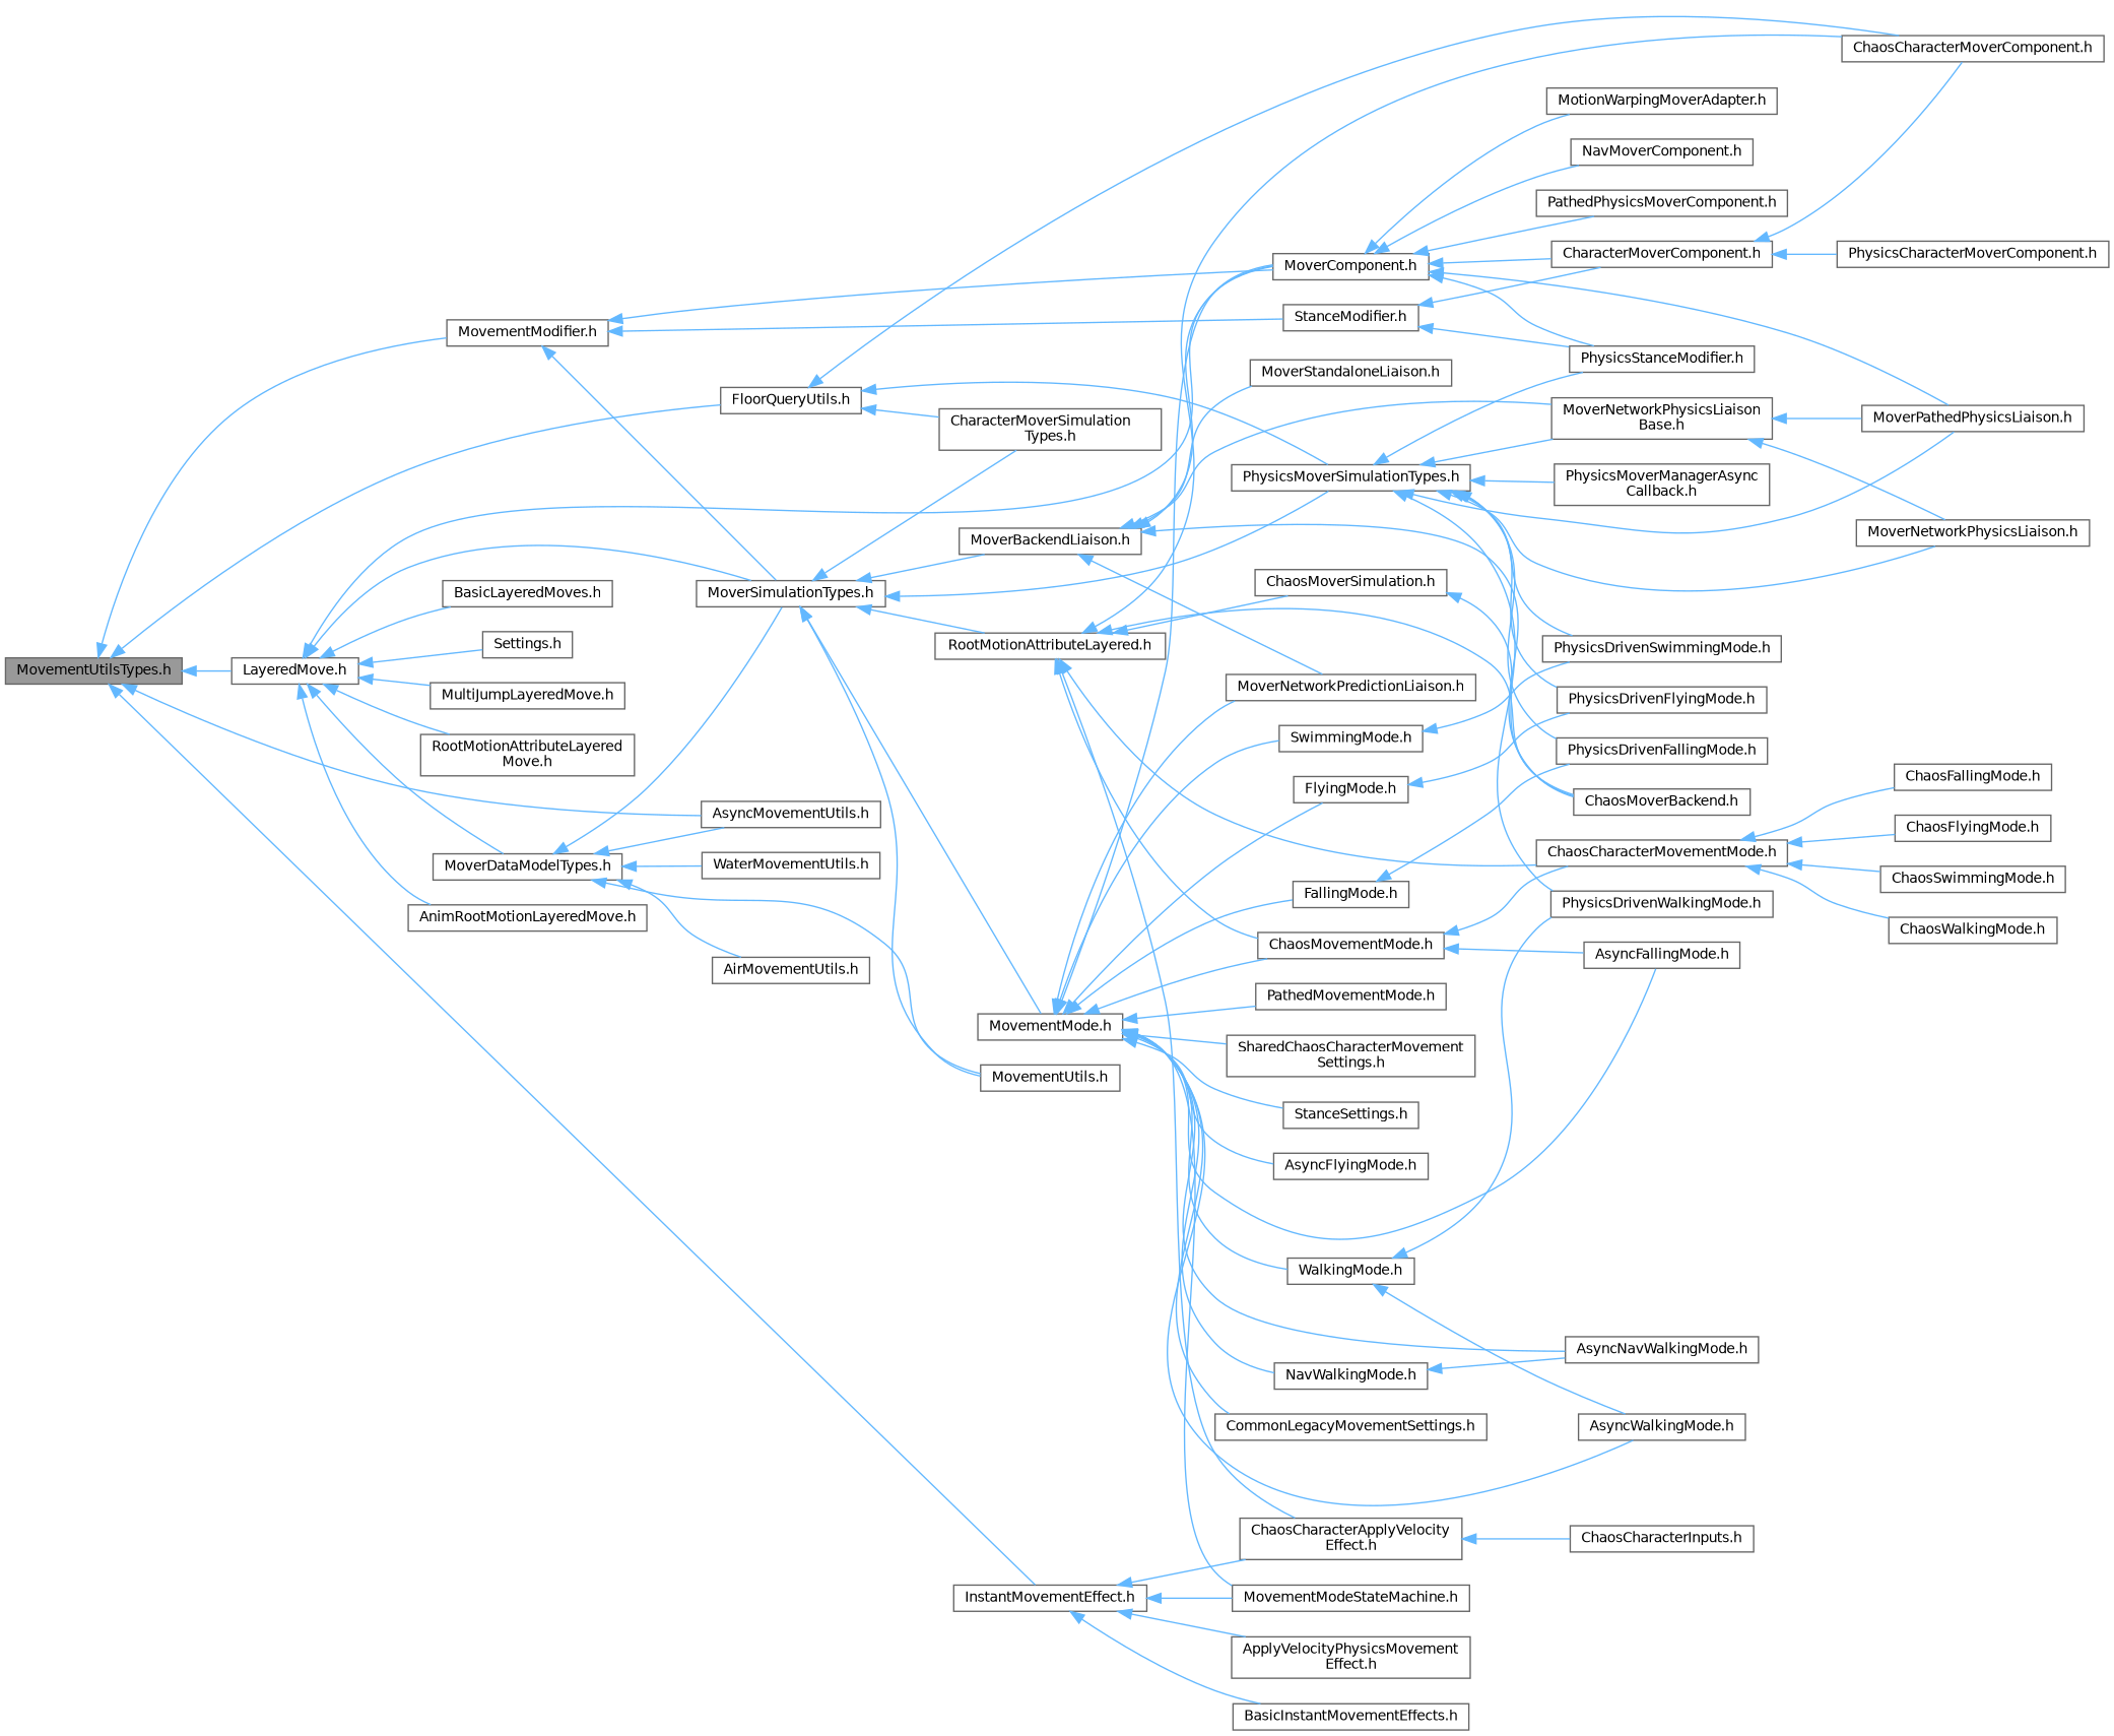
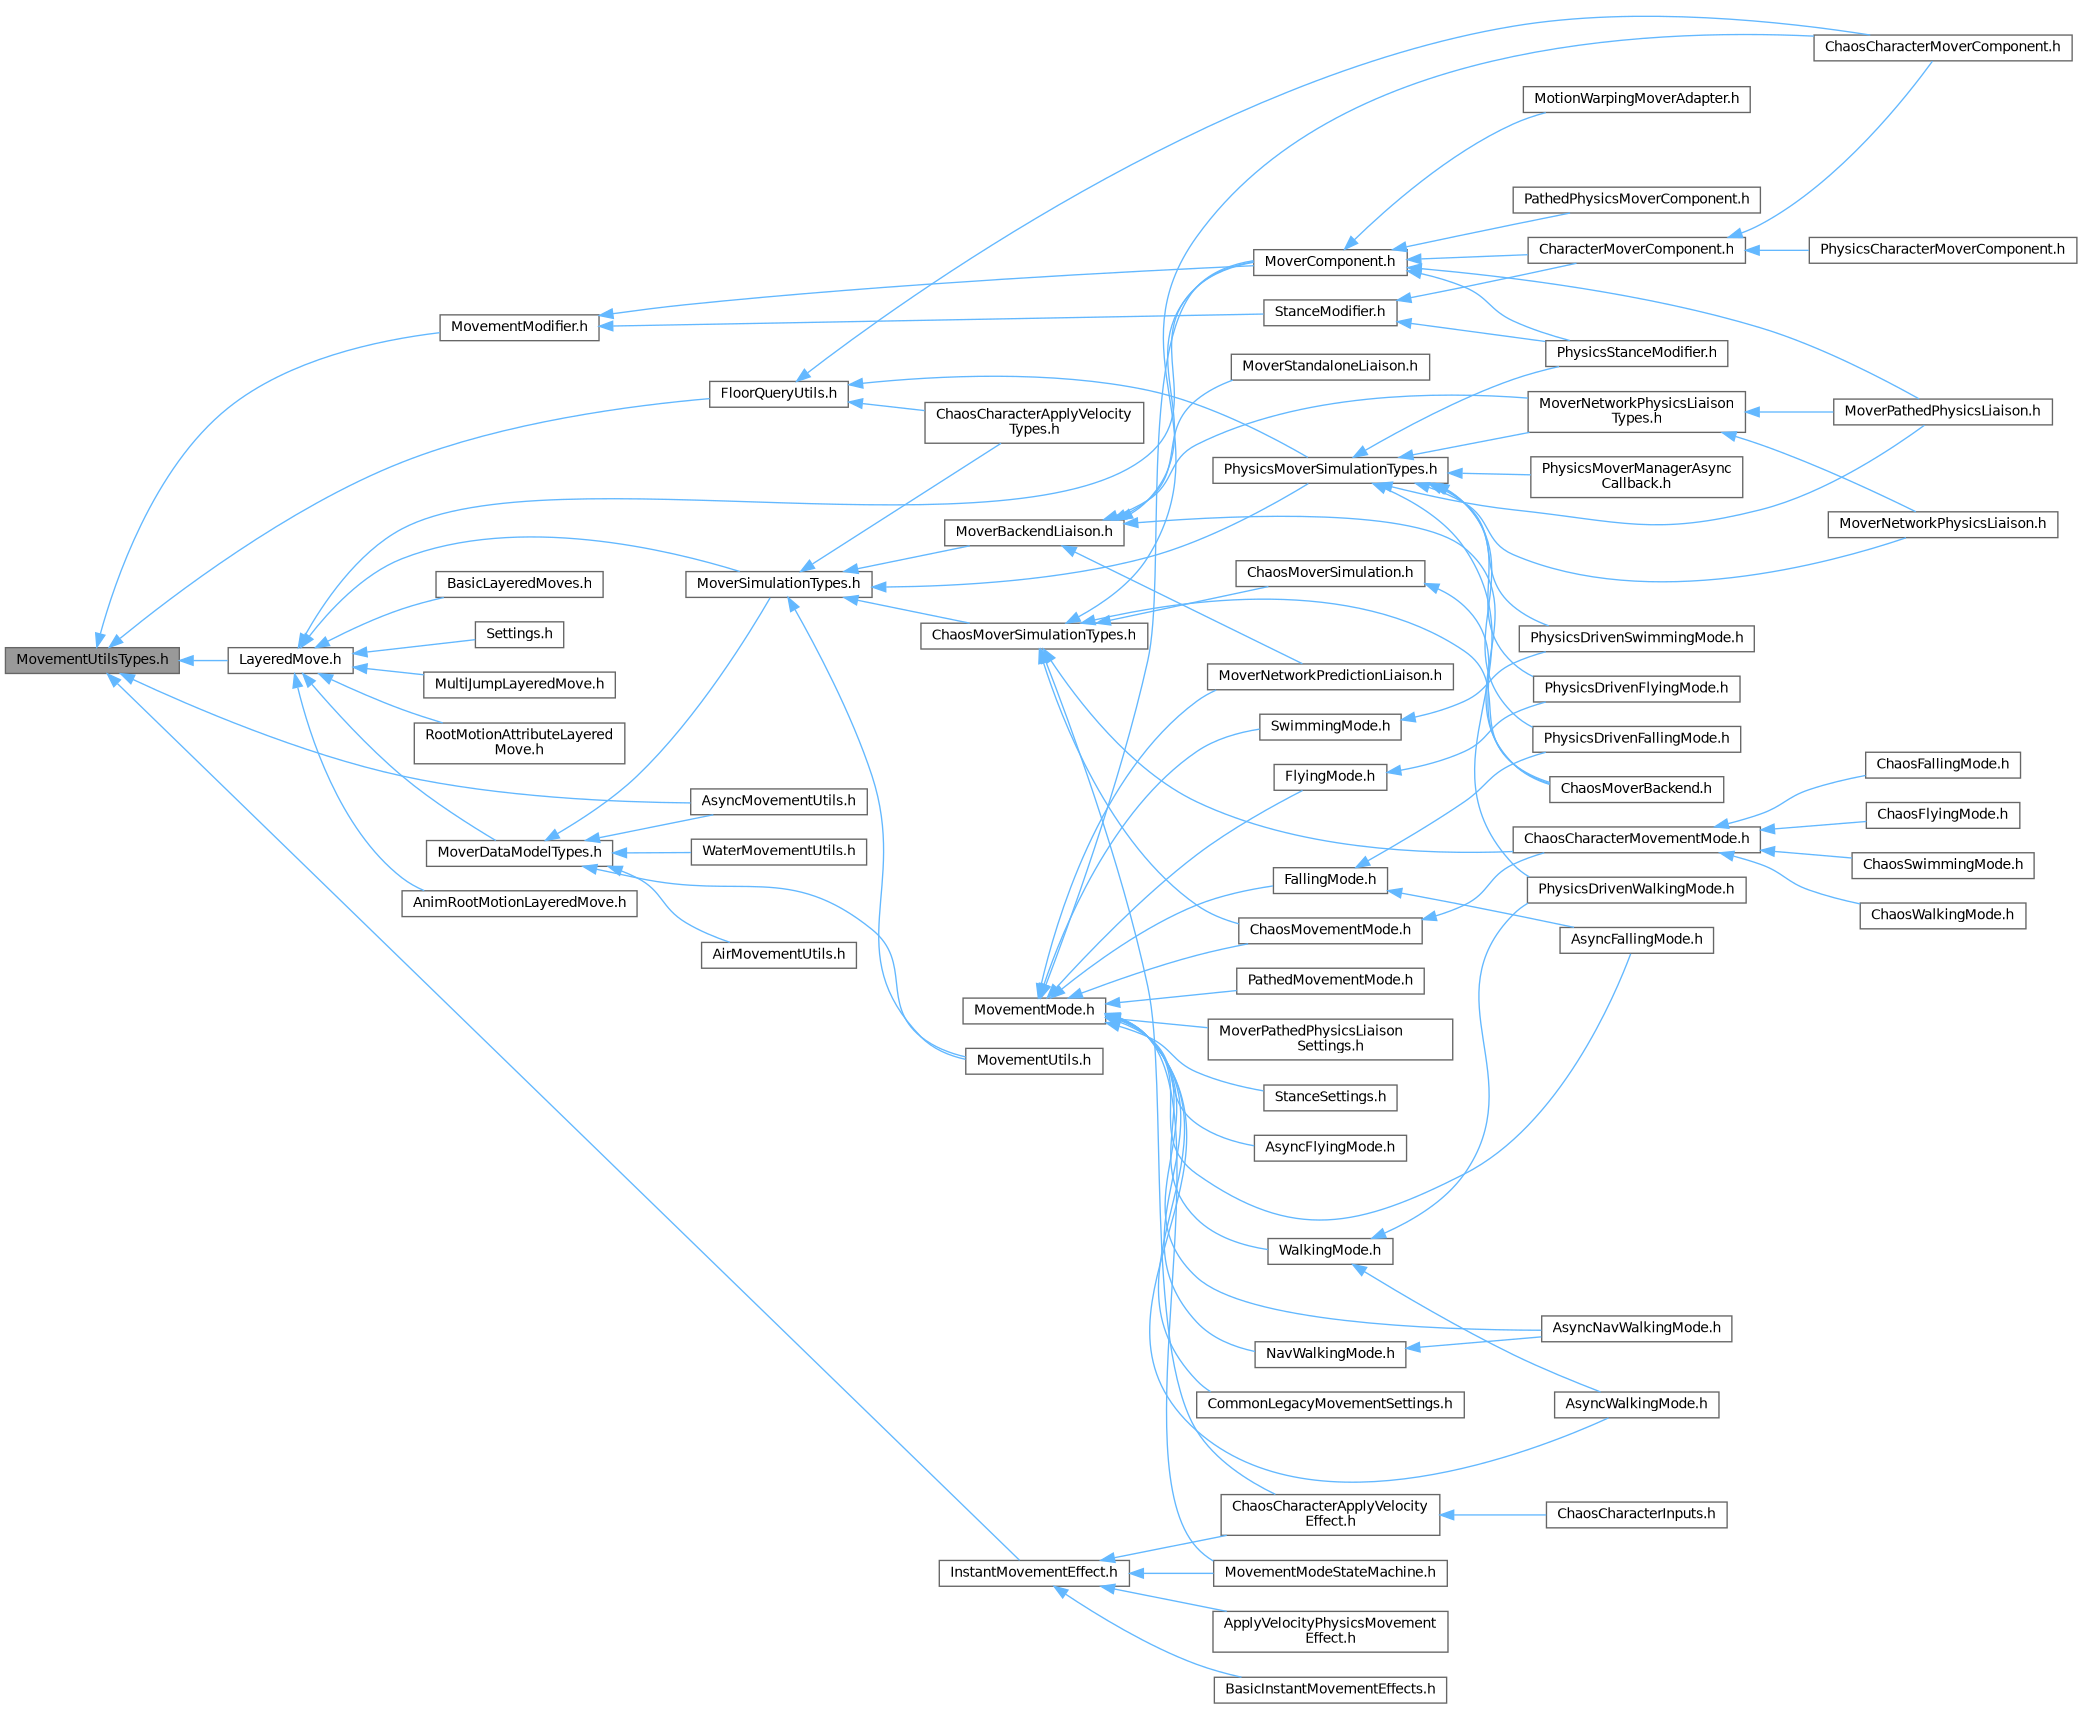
  digraph {
    rankdir=LR
    node [color=grey40 fillcolor=white fontname=Helvetica fontsize=10 shape=box style=filled]
    edge [color=steelblue1 dir=back fontname=Helvetica fontsize=10 labelfontname=Helvetica labelfontsize=10 style=solid]
    n1 [color=gray40 fillcolor=grey60 fontcolor=black height=0.2 label="MovementUtilsTypes.h" width=0.4]
    n2 [height=0.2 label="AsyncMovementUtils.h" width=0.4]
    n3 [height=0.2 label="FloorQueryUtils.h" width=0.4]
    n4 [height=0.2 label="InstantMovementEffect.h" width=0.4]
    n5 [height=0.2 label="LayeredMove.h" width=0.4]
    n6 [height=0.2 label="MovementModifier.h" width=0.4]
    n7 [height=0.2 label="ChaosCharacterMoverComponent.h" width=0.4]
-   n8 [height=0.2 label="CharacterMoverSimulation\lTypes.h" width=0.4]
+   n8 [height=0.2 label="ChaosCharacterApplyVelocity\lTypes.h" width=0.4]
    n9 [height=0.2 label="PhysicsMoverSimulationTypes.h" width=0.4]
    n10 [height=0.2 label="ApplyVelocityPhysicsMovement\lEffect.h" width=0.4]
    n11 [height=0.2 label="BasicInstantMovementEffects.h" width=0.4]
    n12 [height=0.2 label="ChaosCharacterApplyVelocity\lEffect.h" width=0.4]
    n13 [height=0.2 label="MovementModeStateMachine.h" width=0.4]
    n14 [height=0.2 label="AnimRootMotionLayeredMove.h" width=0.4]
    n15 [height=0.2 label="BasicLayeredMoves.h" width=0.4]
    n16 [height=0.2 label="Settings.h" width=0.4]
    n17 [height=0.2 label="MoverComponent.h" width=0.4]
    n18 [height=0.2 label="MoverDataModelTypes.h" width=0.4]
    n19 [height=0.2 label="MoverSimulationTypes.h" width=0.4]
    n20 [height=0.2 label="MultiJumpLayeredMove.h" width=0.4]
    n21 [height=0.2 label="RootMotionAttributeLayered\lMove.h" width=0.4]
    n22 [height=0.2 label="StanceModifier.h" width=0.4]
    n23 [height=0.2 label="MoverNetworkPhysicsLiaison.h" width=0.4]
-   n24 [height=0.2 label="MoverNetworkPhysicsLiaison\lBase.h" width=0.4]
+   n24 [height=0.2 label="MoverNetworkPhysicsLiaison\lTypes.h" width=0.4]
    n25 [height=0.2 label="MoverPathedPhysicsLiaison.h" width=0.4]
    n26 [height=0.2 label="PhysicsDrivenFallingMode.h" width=0.4]
    n27 [height=0.2 label="PhysicsDrivenFlyingMode.h" width=0.4]
    n28 [height=0.2 label="PhysicsDrivenSwimmingMode.h" width=0.4]
    n29 [height=0.2 label="PhysicsDrivenWalkingMode.h" width=0.4]
    n30 [height=0.2 label="PhysicsMoverManagerAsync\lCallback.h" width=0.4]
    n31 [height=0.2 label="PhysicsStanceModifier.h" width=0.4]
    n32 [height=0.2 label="ChaosCharacterInputs.h" width=0.4]
    n33 [height=0.2 label="CharacterMoverComponent.h" width=0.4]
    n34 [height=0.2 label="MotionWarpingMoverAdapter.h" width=0.4]
-   n35 [height=0.2 label="NavMoverComponent.h" width=0.4]
    n36 [height=0.2 label="PathedPhysicsMoverComponent.h" width=0.4]
    n37 [height=0.2 label="AirMovementUtils.h" width=0.4]
    n38 [height=0.2 label="MovementUtils.h" width=0.4]
    n39 [height=0.2 label="WaterMovementUtils.h" width=0.4]
-   n40 [height=0.2 label="RootMotionAttributeLayered.h" width=0.4]
+   n40 [height=0.2 label="ChaosMoverSimulationTypes.h" width=0.4]
    n41 [height=0.2 label="MovementMode.h" width=0.4]
    n42 [height=0.2 label="MoverBackendLiaison.h" width=0.4]
    n43 [height=0.2 label="PhysicsCharacterMoverComponent.h" width=0.4]
    n44 [height=0.2 label="ChaosCharacterMovementMode.h" width=0.4]
    n45 [height=0.2 label="ChaosMovementMode.h" width=0.4]
    n46 [height=0.2 label="ChaosMoverBackend.h" width=0.4]
    n47 [height=0.2 label="ChaosMoverSimulation.h" width=0.4]
    n48 [height=0.2 label="AsyncFallingMode.h" width=0.4]
    n49 [height=0.2 label="AsyncFlyingMode.h" width=0.4]
    n50 [height=0.2 label="AsyncNavWalkingMode.h" width=0.4]
    n51 [height=0.2 label="AsyncWalkingMode.h" width=0.4]
    n52 [height=0.2 label="CommonLegacyMovementSettings.h" width=0.4]
    n53 [height=0.2 label="FallingMode.h" width=0.4]
    n54 [height=0.2 label="FlyingMode.h" width=0.4]
    n55 [height=0.2 label="MoverNetworkPredictionLiaison.h" width=0.4]
    n56 [height=0.2 label="NavWalkingMode.h" width=0.4]
    n57 [height=0.2 label="PathedMovementMode.h" width=0.4]
-   n58 [height=0.2 label="SharedChaosCharacterMovement\lSettings.h" width=0.4]
+   n58 [height=0.2 label="MoverPathedPhysicsLiaison\lSettings.h" width=0.4]
    n59 [height=0.2 label="StanceSettings.h" width=0.4]
    n60 [height=0.2 label="SwimmingMode.h" width=0.4]
    n61 [height=0.2 label="WalkingMode.h" width=0.4]
    n62 [height=0.2 label="MoverStandaloneLiaison.h" width=0.4]
    n63 [height=0.2 label="ChaosFallingMode.h" width=0.4]
    n64 [height=0.2 label="ChaosFlyingMode.h" width=0.4]
    n65 [height=0.2 label="ChaosSwimmingMode.h" width=0.4]
    n66 [height=0.2 label="ChaosWalkingMode.h" width=0.4]
    n1 -> n2
    n1 -> n3
    n1 -> n4
    n1 -> n5
    n1 -> n6
    n3 -> n7
    n3 -> n8
    n3 -> n9
    n4 -> n10
    n4 -> n11
    n4 -> n12
    n4 -> n13
    n5 -> n14
    n5 -> n15
    n5 -> n16
    n5 -> n17
    n5 -> n18
    n5 -> n19
    n5 -> n20
    n5 -> n21
    n6 -> n17
-   n6 -> n19
    n6 -> n22
    n9 -> n23
    n9 -> n24
    n9 -> n25
    n9 -> n26
    n9 -> n27
    n9 -> n28
    n9 -> n29
    n9 -> n30
    n9 -> n31
    n12 -> n32
    n17 -> n25
    n17 -> n31
    n17 -> n33
    n17 -> n34
-   n17 -> n35
    n17 -> n36
    n18 -> n2
    n18 -> n19
    n18 -> n37
    n18 -> n38
    n18 -> n39
    n19 -> n8
    n19 -> n9
    n19 -> n38
    n19 -> n40
-   n19 -> n41
    n19 -> n42
    n22 -> n31
    n22 -> n33
    n24 -> n23
    n24 -> n25
    n33 -> n7
    n33 -> n43
    n40 -> n7
    n40 -> n12
    n40 -> n44
    n40 -> n45
    n40 -> n46
    n40 -> n47
    n41 -> n13
    n41 -> n17
    n41 -> n45
    n41 -> n48
    n41 -> n49
    n41 -> n50
    n41 -> n51
    n41 -> n52
    n41 -> n53
    n41 -> n54
    n41 -> n55
    n41 -> n56
    n41 -> n57
    n41 -> n58
    n41 -> n59
    n41 -> n60
    n41 -> n61
    n42 -> n17
    n42 -> n24
    n42 -> n46
    n42 -> n55
    n42 -> n62
    n44 -> n63
    n44 -> n64
    n44 -> n65
    n44 -> n66
    n45 -> n44
    n47 -> n46
    n53 -> n26
-   n45 -> n48
+   n53 -> n48
    n54 -> n27
    n56 -> n50
    n60 -> n28
    n61 -> n29
    n61 -> n51
  }
